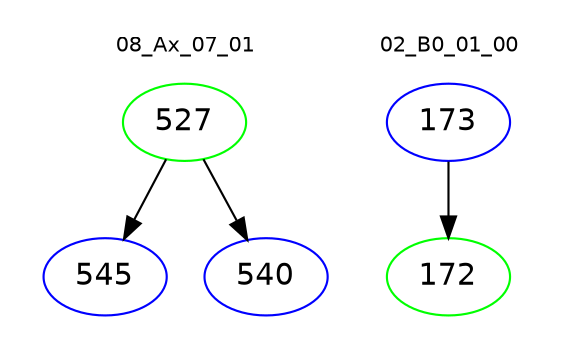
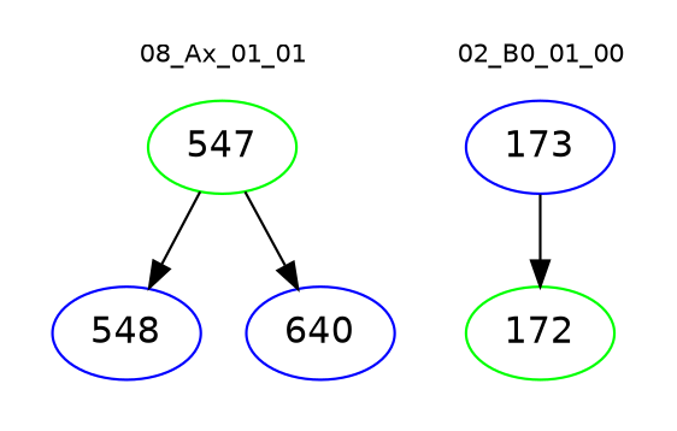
  digraph {
    fontname="DejaVu Sans"
    node [color=blue fontname="DejaVu Sans"]
    edge [color=black fontname="DejaVu Sans"]
-   n1 [label=545]
-   n2 [color=green label=527]
-   n3 [label=540]
+   n1 [label=548]
+   n2 [color=green label=547]
+   n3 [label=640]
    n4 [label=173]
    n5 [color=green label=172]
    subgraph cluster_1 {
      color=white
      fontsize=10
-     label="08_Ax_07_01"
+     label="08_Ax_01_01"
      n1
      n2
      n3
    }
    subgraph cluster_2 {
      color=white
      fontsize=10
      label="02_B0_01_00"
      n4
      n5
    }
    n2 -> n1
    n2 -> n3
    n4 -> n5
  }
